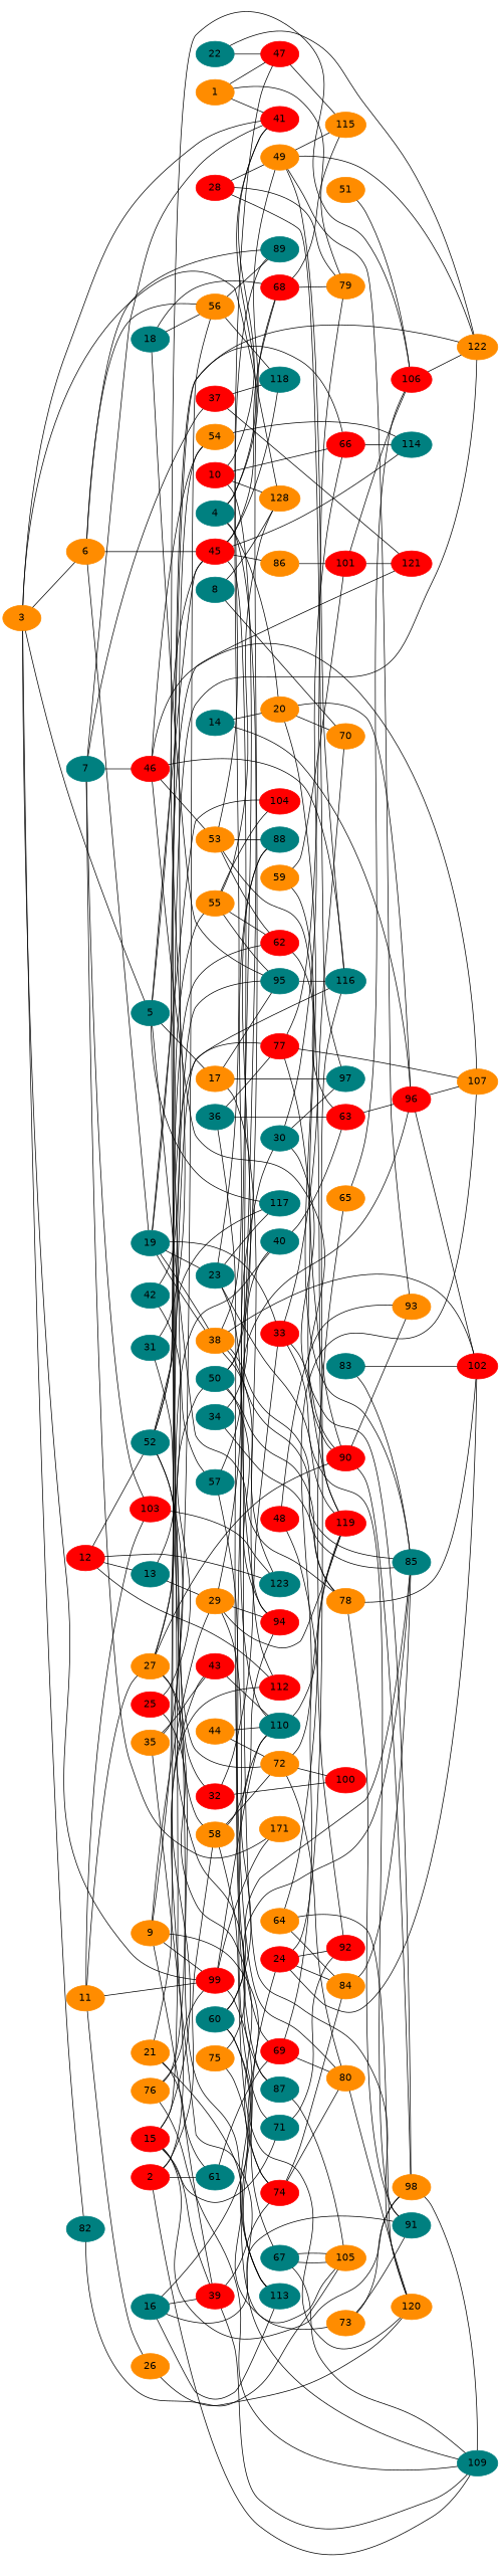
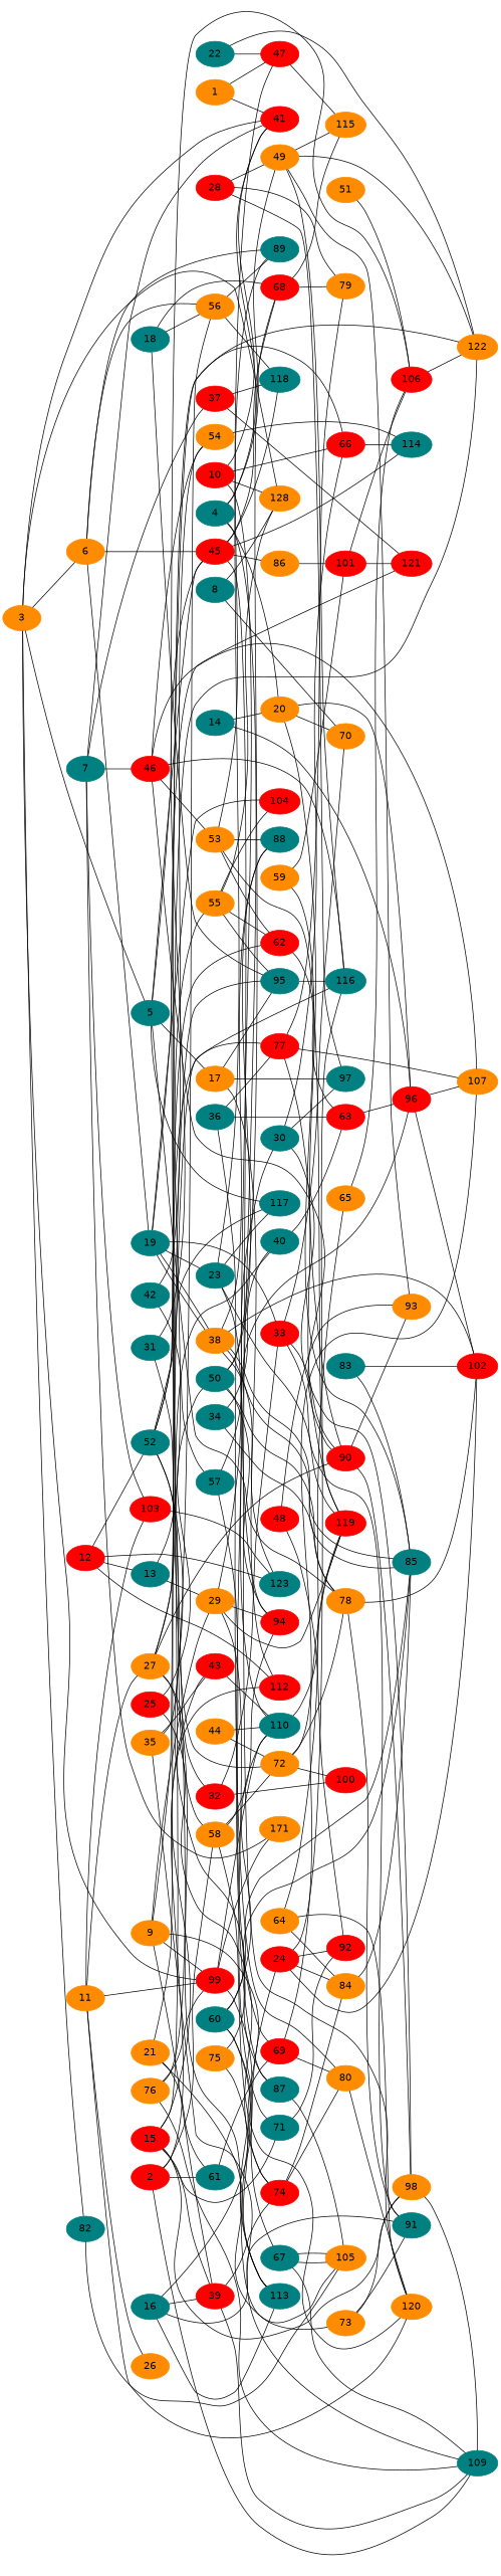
  graph {
    fontname="DejaVu Sans"
    rankdir=LR
    node [color=darkorange fontname="DejaVu Sans" style=filled]
    edge [fontname="DejaVu Sans"]
    41 [color=red]
    1
    47 [color=red]
    79
    115
    2 [color=red]
    58
    61 [color=teal]
    109 [color=teal]
    112 [color=red]
    94 [color=red]
    72
    120
    69 [color=red]
    3
    5 [color=teal]
    6
    82 [color=teal]
    99 [color=red]
    n20 [label=128]
    17
    45 [color=red]
    78
    106 [color=red]
    117 [color=teal]
    19 [color=teal]
    56
    89 [color=teal]
    105
    n30 [label=171]
    113 [color=teal]
    110 [color=teal]
    4 [color=teal]
    20
    49
    87 [color=teal]
    70
    96 [color=red]
    90 [color=red]
    122
    116 [color=teal]
    93
    95 [color=teal]
    97 [color=teal]
    68 [color=red]
    118 [color=teal]
    86
    114 [color=teal]
    91 [color=teal]
    102 [color=red]
    66 [color=red]
    23 [color=teal]
    33 [color=red]
    38
    104 [color=red]
    7 [color=teal]
    37 [color=red]
    46 [color=red]
    103 [color=red]
    121 [color=red]
    54
    53
    107
    123 [color=teal]
    8 [color=teal]
    9
    29
    39 [color=red]
    74 [color=red]
    77 [color=red]
    71 [color=teal]
    119 [color=red]
    30 [color=teal]
    84
    80
    10 [color=red]
    11
    26
    27
    32 [color=red]
    40 [color=teal]
    62 [color=red]
    73
    12 [color=red]
    13 [color=teal]
    52 [color=teal]
    55
    14 [color=teal]
    15 [color=red]
    43 [color=red]
    98
    92 [color=red]
    16 [color=teal]
    24 [color=red]
    18 [color=teal]
    85 [color=teal]
    88 [color=teal]
    21
    22 [color=teal]
    25 [color=red]
    50 [color=teal]
    100 [color=red]
    63 [color=red]
    28 [color=red]
    31 [color=teal]
    34 [color=teal]
    35
    36 [color=teal]
    42 [color=teal]
    57 [color=teal]
    44
    101 [color=red]
    48 [color=red]
    51
    59
    60 [color=teal]
    67 [color=teal]
    64
    65
    75
    76
    83 [color=teal]
    1 -- 41
    1 -- 47
-   1 -- 79
    47 -- 115
    2 -- 58
    2 -- 61
    2 -- 109
    2 -- 112
    58 -- 94
    58 -- 72
    58 -- 120
    61 -- 69
    72 -- 107
-   72 -- 80
+   72 -- 78
    72 -- 100
    69 -- 119
    69 -- 80
    3 -- 41
    3 -- 5
    3 -- 6
    3 -- 82
    3 -- 99
    3 -- n20
    5 -- 17
    5 -- 45
    5 -- 78
    5 -- 106
    5 -- 117
    6 -- 45
    6 -- 19
    6 -- 56
    6 -- 89
    82 -- 105
    99 -- n30
    99 -- 113
    99 -- 110
    17 -- 112
    17 -- 95
    17 -- 97
    45 -- 120
    45 -- 68
    45 -- 118
    45 -- 86
    45 -- 114
    78 -- 91
    78 -- 102
    106 -- 122
    19 -- 66
    19 -- 23
    19 -- 33
    19 -- 38
    19 -- 38
    19 -- 104
    56 -- 89
    56 -- 118
    110 -- 119
    4 -- 41
    4 -- 20
    4 -- 49
    4 -- 87
    20 -- 70
    20 -- 96
    20 -- 90
    49 -- 115
    49 -- 122
    49 -- 116
    49 -- 93
    87 -- 105
    96 -- 102
    96 -- 107
    90 -- 93
    90 -- 98
    95 -- 116
    68 -- 79
    68 -- 115
    86 -- 101
    66 -- 114
    23 -- 47
    23 -- 117
    23 -- 110
    23 -- 119
    33 -- 70
    33 -- 90
    33 -- 91
    38 -- 102
    38 -- 123
    38 -- 85
    38 -- 85
    38 -- 88
    7 -- 41
    7 -- n30
    7 -- 37
    7 -- 46
    7 -- 103
    37 -- 118
    37 -- 121
    46 -- 90
    46 -- 116
    46 -- 54
    46 -- 53
    46 -- 107
    103 -- 123
    54 -- 114
    53 -- 89
    53 -- 119
    53 -- 62
    53 -- 88
    8 -- n20
    8 -- 70
    9 -- 99
    9 -- 29
    9 -- 39
    9 -- 74
    9 -- 77
    29 -- 94
    29 -- 71
    29 -- 119
    29 -- 30
    39 -- 109
    39 -- 74
    74 -- 84
    74 -- 80
    77 -- 79
    77 -- 107
    77 -- 119
    71 -- 92
    30 -- 97
    30 -- 66
    30 -- 98
    84 -- 85
    80 -- 120
    10 -- 41
    10 -- 94
    10 -- n20
    10 -- 66
    11 -- 99
    11 -- 103
    11 -- 26
    11 -- 27
-   26 -- 120
+   11 -- 120
    27 -- 90
    27 -- 32
    27 -- 40
    27 -- 62
    27 -- 73
    32 -- 33
    32 -- 100
    40 -- 63
    62 -- 63
    73 -- 91
    73 -- 98
    12 -- 112
    12 -- 123
    12 -- 13
    12 -- 52
    13 -- 29
    13 -- 55
    52 -- 58
    52 -- 117
    52 -- 87
    52 -- 122
    52 -- 121
    55 -- n20
    55 -- 95
    55 -- 104
    55 -- 62
    14 -- 20
    14 -- 96
    15 -- 122
    15 -- 39
    15 -- 71
    15 -- 43
    15 -- 98
    43 -- 110
    98 -- 109
    16 -- 113
    16 -- 91
    16 -- 39
    16 -- 24
    24 -- 116
    24 -- 102
    24 -- 84
    24 -- 92
    18 -- 56
    18 -- 95
    18 -- 68
    21 -- 61
    21 -- 105
    21 -- 95
    22 -- 47
    22 -- 122
    25 -- 74
    25 -- 50
    50 -- 94
    50 -- 78
    50 -- 68
    50 -- 88
    63 -- 96
    28 -- 79
    28 -- 49
    28 -- 97
    31 -- 72
    31 -- 45
    34 -- 78
    34 -- 40
    35 -- 109
    35 -- 56
    35 -- 43
    36 -- 77
    36 -- 80
    36 -- 63
    42 -- 54
    42 -- 57
    57 -- 69
    57 -- 96
    44 -- 72
    44 -- 110
    101 -- 106
    101 -- 121
    48 -- 93
    48 -- 92
    51 -- 106
    59 -- 85
    59 -- 101
    60 -- 113
    60 -- 110
    60 -- 85
    60 -- 67
    67 -- 109
    67 -- 105
    67 -- 105
    64 -- 120
    64 -- 84
    64 -- 65
    65 -- 106
    75 -- 113
    75 -- 85
    76 -- 109
    76 -- 99
    76 -- 116
    83 -- 102
    83 -- 85
  }
